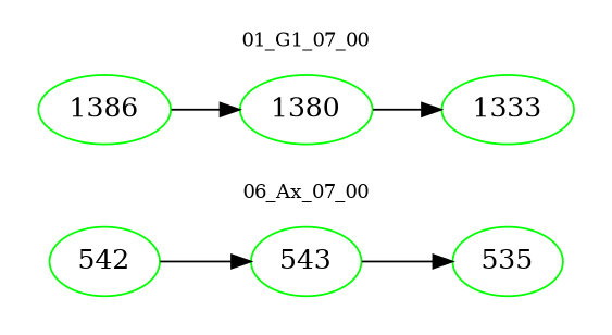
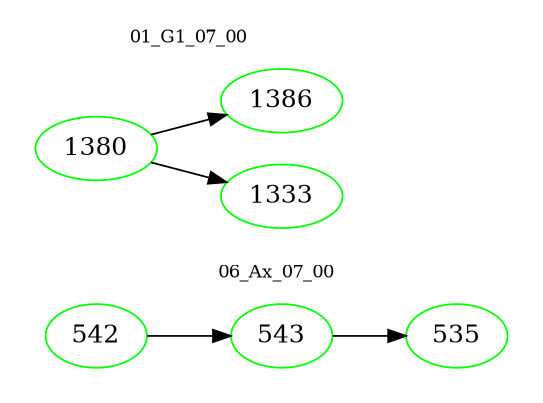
  digraph {
    rankdir=LR
    node [color=green]
    edge [color=black]
    n1 [label=543]
    n2 [label=535]
    n3 [label=542]
    n4 [label=1380]
    n5 [label=1333]
    n6 [label=1386]
    subgraph cluster_1 {
      color=white
      fontsize=10
      label="06_Ax_07_00"
      n1
      n2
      n3
    }
    subgraph cluster_2 {
      color=white
      fontsize=10
      label="01_G1_07_00"
      n4
      n5
      n6
    }
    n1 -> n2
    n3 -> n1
    n4 -> n5
-   n6 -> n4
+   n4 -> n6
  }
